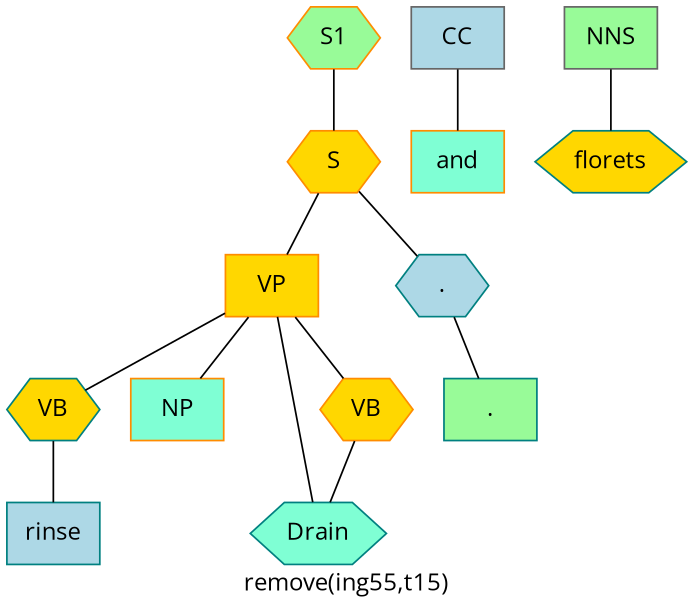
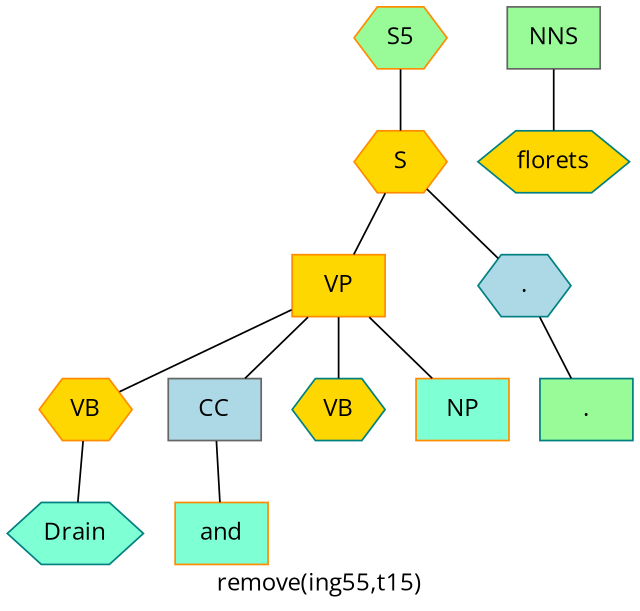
  graph {
    fontname="Open Sans"
    label="remove(ing55,t15)"
    node [color=darkorange fillcolor=gold fontname="Open Sans" shape=hexagon style=filled]
    edge [fontname="Open Sans"]
-   n1 [fillcolor=palegreen label=S1]
+   n1 [fillcolor=palegreen label=S5]
    n2 [label=S]
    n3 [label=VP shape=box]
    n4 [color=teal fillcolor=lightblue label="."]
    n5 [label=VB]
    n6 [color=gray40 fillcolor=lightblue label=CC shape=box]
    n7 [color=teal label=VB]
    n8 [fillcolor=aquamarine label=NP shape=box]
    n9 [color=teal fillcolor=palegreen label="." shape=box]
    n10 [color=teal fillcolor=aquamarine label=Drain]
    n11 [fillcolor=aquamarine label=and shape=box]
-   n12 [color=teal fillcolor=lightblue label=rinse shape=box]
    n13 [color=gray40 fillcolor=palegreen label=NNS shape=box]
    n14 [color=teal label=florets]
    n1 -- n2
    n2 -- n3
    n2 -- n4
    n3 -- n5
-   n3 -- n10
+   n3 -- n6
    n3 -- n7
    n3 -- n8
    n4 -- n9
    n5 -- n10
    n6 -- n11
-   n7 -- n12
    n13 -- n14
  }
